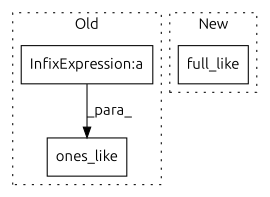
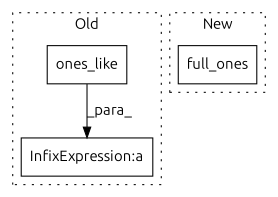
  digraph {
    fontname=Ubuntu
    node [a=32 l="10,1" shape=box fontname=Ubuntu]
    n1 [label=ones_like s="2546,2561"]
    n2 [a=27 l=3 label="InfixExpression:a" s=2562]
-   n3 [label=full_like s="2545,2562"]
+   n3 [label=full_ones s="2545,2562"]
    subgraph cluster_1 {
      label=Old
      style=dotted
      n1
      n2
    }
    subgraph cluster_2 {
      label=New
      style=dotted
      n3
    }
-   n2 -> n1 [label=_para_ fontname=Ubuntu]
+   n1 -> n2 [label=_para_ fontname=Ubuntu]
  }
